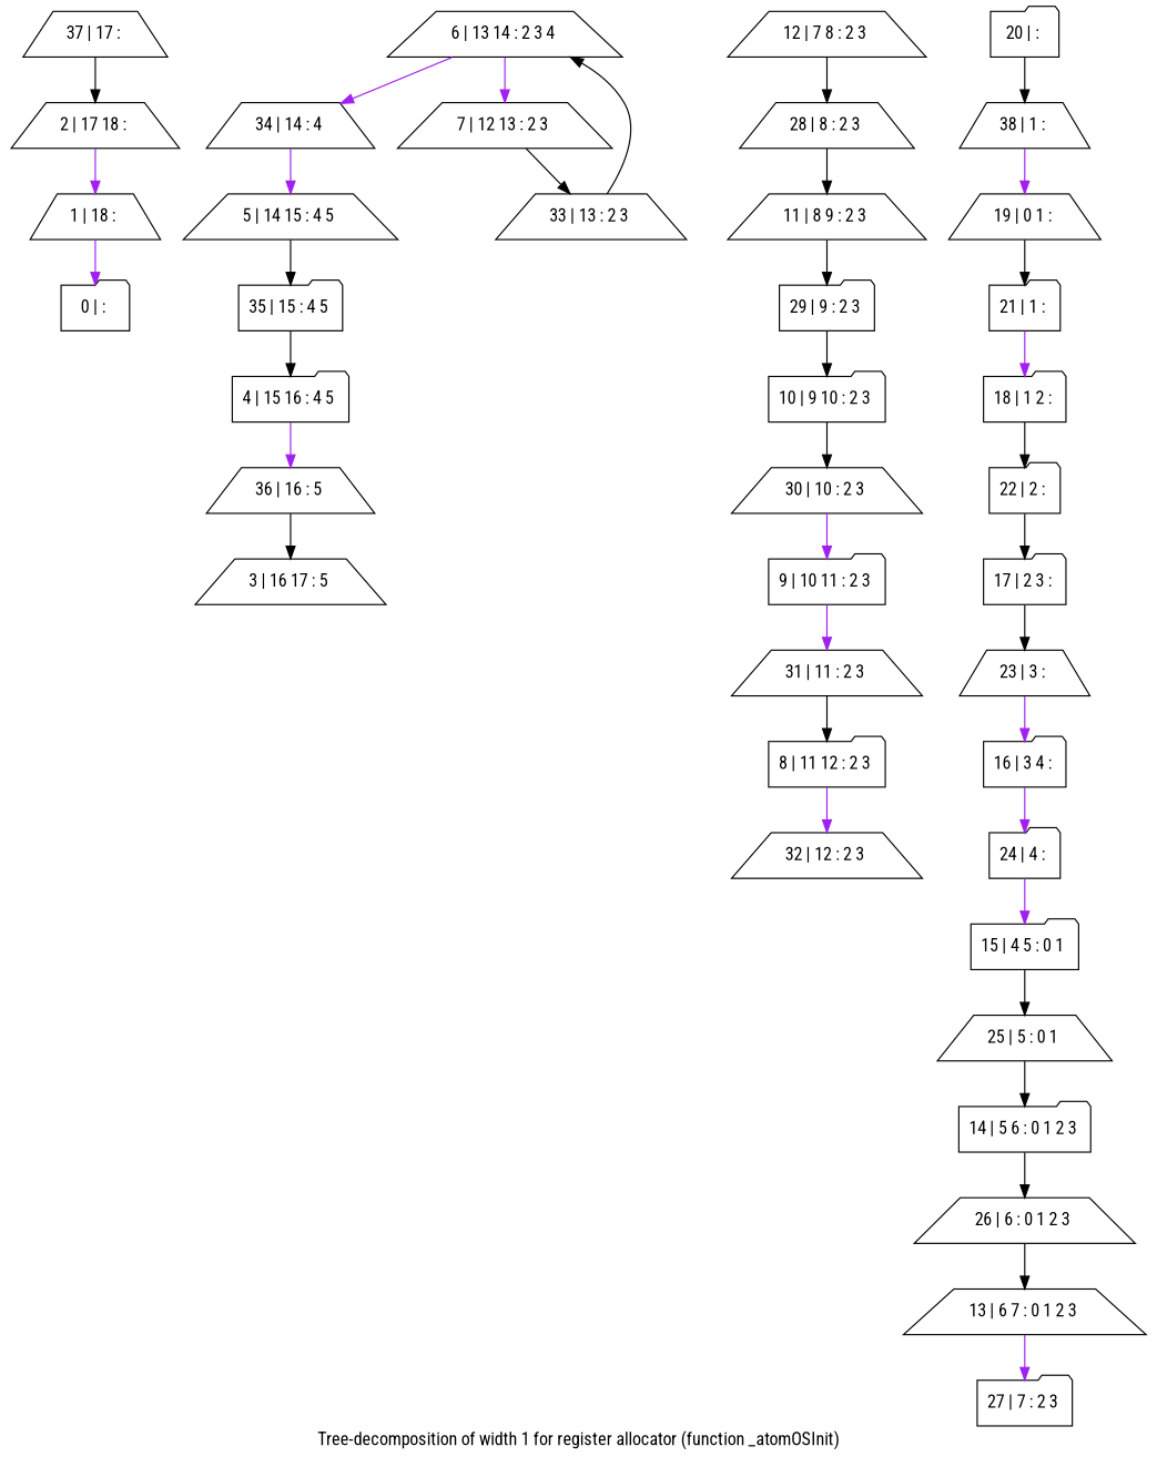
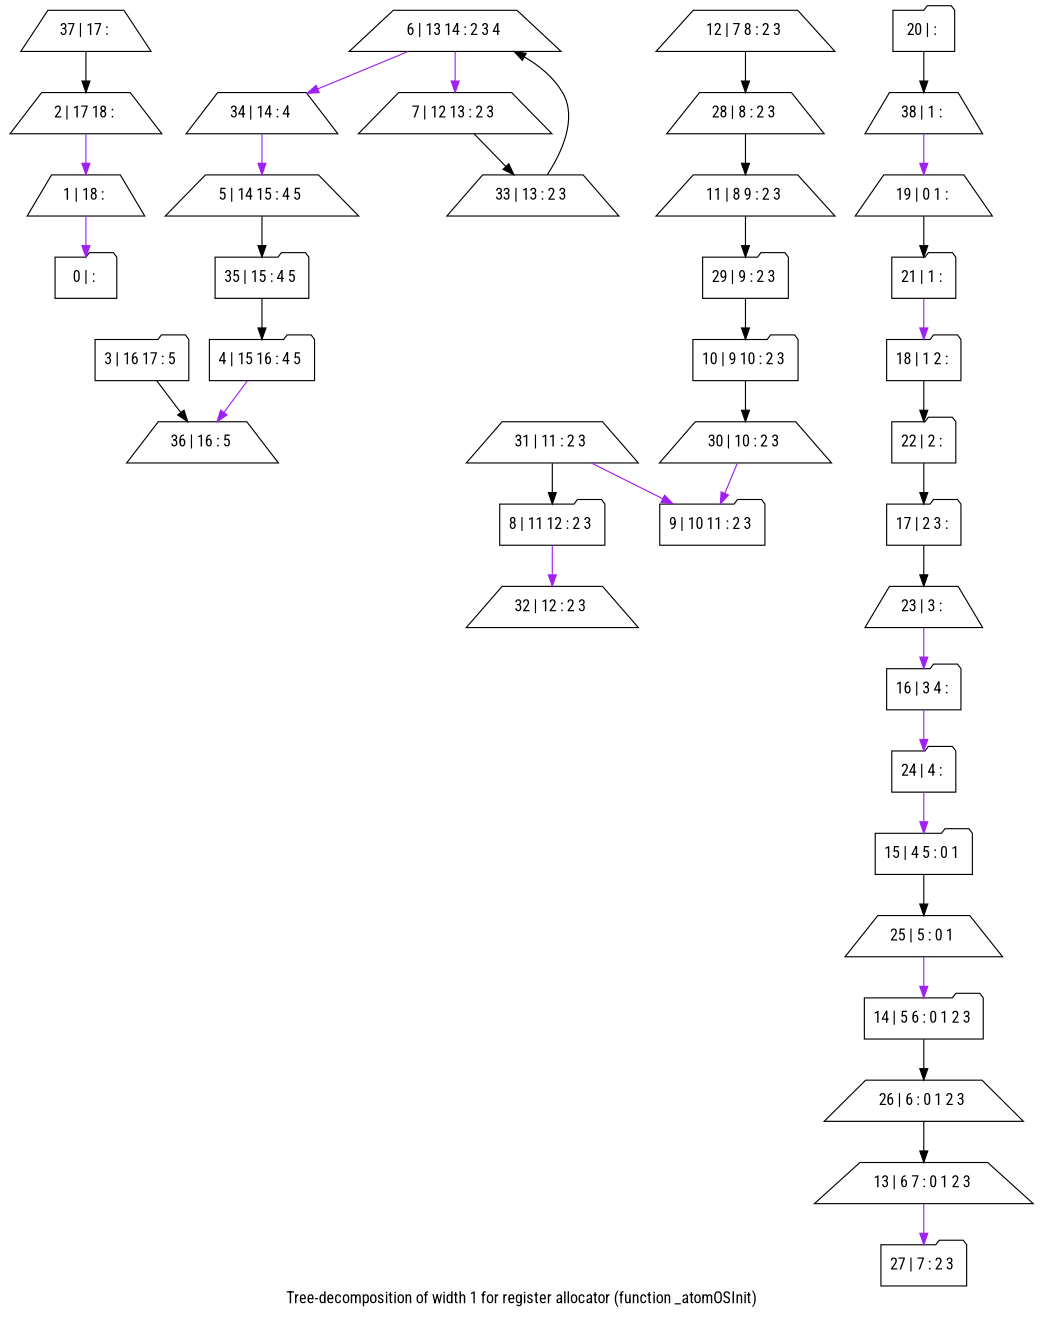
  digraph {
    fontname="Roboto Condensed"
    label="Tree-decomposition of width 1 for register allocator (function _atomOSInit)"
    node [fontname="Roboto Condensed" shape=trapezium]
    edge [color=black fontname="Roboto Condensed"]
    n1 [label="0 | : " shape=folder]
    n2 [label="1 | 18 : "]
    n3 [label="2 | 17 18 : "]
-   n4 [label="3 | 16 17 : 5 "]
+   n4 [label="3 | 16 17 : 5 " shape=folder]
    n5 [label="37 | 17 : "]
    n6 [label="4 | 15 16 : 4 5 " shape=folder]
    n7 [label="36 | 16 : 5 "]
    n8 [label="5 | 14 15 : 4 5 "]
    n9 [label="35 | 15 : 4 5 " shape=folder]
    n10 [label="6 | 13 14 : 2 3 4 "]
    n11 [label="34 | 14 : 4 "]
    n12 [label="7 | 12 13 : 2 3 "]
    n13 [label="33 | 13 : 2 3 "]
    n14 [label="8 | 11 12 : 2 3 " shape=folder]
    n15 [label="32 | 12 : 2 3 "]
    n16 [label="9 | 10 11 : 2 3 " shape=folder]
    n17 [label="31 | 11 : 2 3 "]
    n18 [label="10 | 9 10 : 2 3 " shape=folder]
    n19 [label="30 | 10 : 2 3 "]
    n20 [label="11 | 8 9 : 2 3 "]
    n21 [label="29 | 9 : 2 3 " shape=folder]
    n22 [label="12 | 7 8 : 2 3 "]
    n23 [label="28 | 8 : 2 3 "]
    n24 [label="13 | 6 7 : 0 1 2 3 "]
    n25 [label="27 | 7 : 2 3 " shape=folder]
    n26 [label="14 | 5 6 : 0 1 2 3 " shape=folder]
    n27 [label="26 | 6 : 0 1 2 3 "]
    n28 [label="15 | 4 5 : 0 1 " shape=folder]
    n29 [label="25 | 5 : 0 1 "]
    n30 [label="16 | 3 4 : " shape=folder]
    n31 [label="24 | 4 : " shape=folder]
    n32 [label="17 | 2 3 : " shape=folder]
    n33 [label="23 | 3 : "]
    n34 [label="18 | 1 2 : " shape=folder]
    n35 [label="22 | 2 : " shape=folder]
    n36 [label="19 | 0 1 : "]
    n37 [label="21 | 1 : " shape=folder]
    n38 [label="20 | : " shape=folder]
    n39 [label="38 | 1 : "]
    n2 -> n1 [color=purple]
    n3 -> n2 [color=purple]
    n5 -> n3
    n6 -> n7 [color=purple]
-   n7 -> n4
+   n4 -> n7
    n8 -> n9
    n9 -> n6
    n10 -> n11 [color=purple]
    n10 -> n12 [color=purple]
    n11 -> n8 [color=purple]
    n12 -> n13
    n13 -> n10
    n14 -> n15 [color=purple]
-   n16 -> n17 [color=purple]
+   n17 -> n16 [color=purple]
    n17 -> n14
    n18 -> n19
    n19 -> n16 [color=purple]
    n20 -> n21
    n21 -> n18
    n22 -> n23
    n23 -> n20
    n24 -> n25 [color=purple]
    n26 -> n27
    n27 -> n24
    n28 -> n29
-   n29 -> n26
+   n29 -> n26 [color=purple]
    n30 -> n31 [color=purple]
    n31 -> n28 [color=purple]
    n32 -> n33
    n33 -> n30 [color=purple]
    n34 -> n35
    n35 -> n32
    n36 -> n37
    n37 -> n34 [color=purple]
    n38 -> n39
    n39 -> n36 [color=purple]
  }
